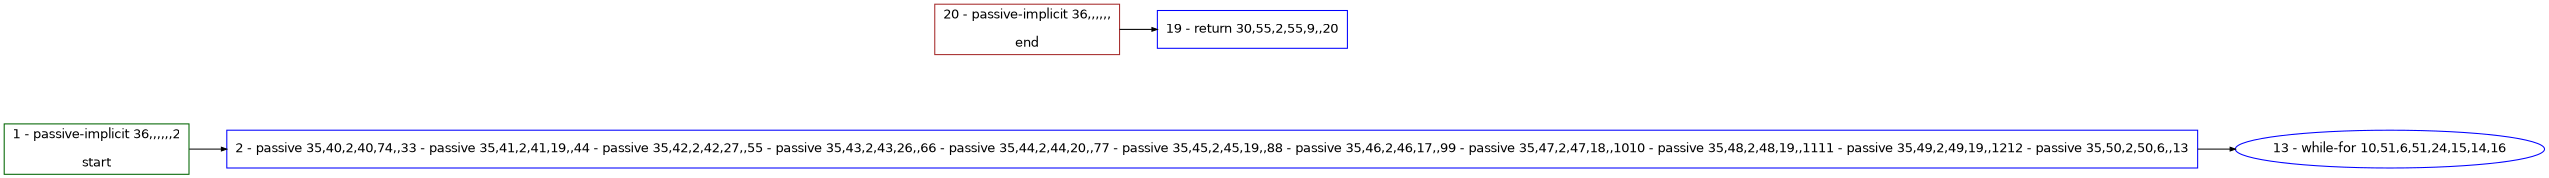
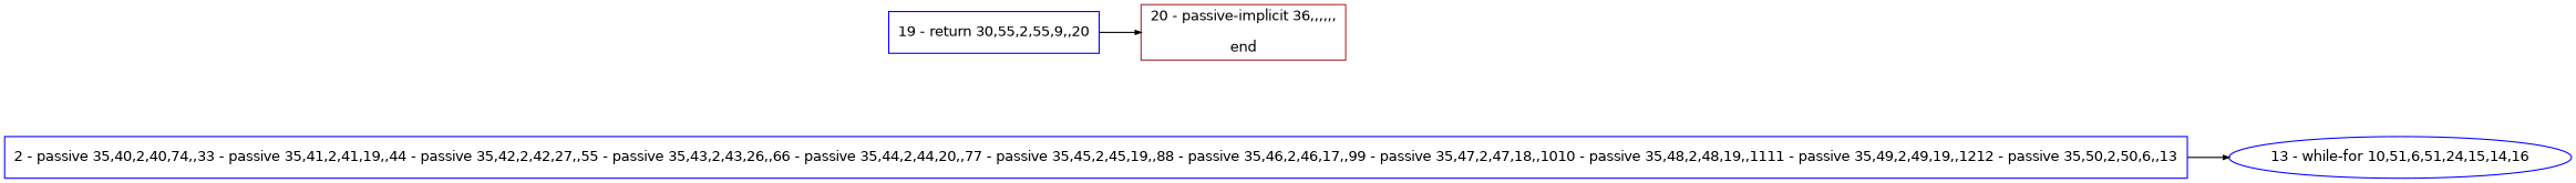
  digraph {
    bgcolor=white
    compound=true
    fillcolor="#FFFFCC"
    fontname="DejaVu Sans"
    fontsize=12
    pack=true
    packmode=clust
    rankdir=LR
    style="rounded,filled"
    node [color="#0000ff" compound=true fillcolor="#ffffff" fixedsize=false fontname="DejaVu Sans" fontsize=12 node_initialized=no shape=box style=filled]
    edge [arrowhead=normal arrowsize=0.5 arrowtail=none color="#000000" compound=true dir=forward fontcolor=black fontname="DejaVu Sans" fontsize=12]
    n1 [label="2 - passive 35,40,2,40,74,,33 - passive 35,41,2,41,19,,44 - passive 35,42,2,42,27,,55 - passive 35,43,2,43,26,,66 - passive 35,44,2,44,20,,77 - passive 35,45,2,45,19,,88 - passive 35,46,2,46,17,,99 - passive 35,47,2,47,18,,1010 - passive 35,48,2,48,19,,1111 - passive 35,49,2,49,19,,1212 - passive 35,50,2,50,6,,13"]
    n2 [label="13 - while-for 10,51,6,51,24,15,14,16" shape=oval]
-   n3 [color="#006400" label="1 - passive-implicit 36,,,,,,2\n\nstart"]
    n4 [label="19 - return 30,55,2,55,9,,20"]
    n5 [color="#a52a2a" label="20 - passive-implicit 36,,,,,,\n\nend"]
    n1 -> n2
-   n3 -> n1
-   n5 -> n4
+   n4 -> n5
  }
